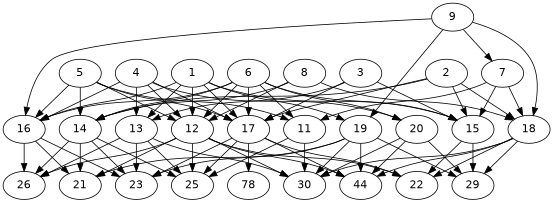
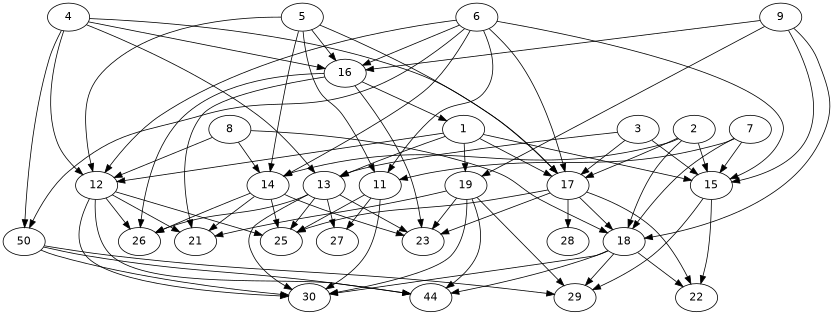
  digraph {
    fontname="DejaVu Sans"
    node [alpha=0.18 fontname="DejaVu Sans"]
    edge [fontname="DejaVu Sans"]
    1 [alpha=0.16 expect_size=51972096]
    12 [alpha=0.11 expect_size=46628864]
    13 [alpha=0.03 expect_size=11640832]
    15 [expect_size=27415552]
    16 [alpha=0.02 expect_size=33990656]
    17 [alpha=0.04 expect_size=30088192]
    19 [alpha=0.09 expect_size=42462208]
    25 [alpha=0.06 expect_size=22172672]
    30 [alpha=0.03 expect_size=46553088]
    21 [expect_size=38077440]
    22 [alpha=0.07 expect_size=41936896]
    n12 [alpha=0.13 expect_size=28643328 label=44]
    26 [alpha=0.16 expect_size=16634880]
+   27 [alpha=0.20 expect_size=21846016]
    23 [alpha=0.16 expect_size=20926464]
    29 [alpha=0.04 expect_size=26020864]
-   28 [alpha=0.13 expect_size=31215616 label=78]
+   28 [alpha=0.13 expect_size=31215616]
    2 [alpha=0.05 expect_size=15466496]
    14 [alpha=0.17 expect_size=40320000]
    18 [expect_size=48106496]
    3 [alpha=0.12 expect_size=51680256]
    4 [alpha=0.15 expect_size=25798656]
-   20 [alpha=0.14 expect_size=42261504]
+   20 [alpha=0.14 expect_size=42261504 label=50]
    5 [alpha=0.03 expect_size=42835968]
    11 [alpha=0.02 expect_size=8523776]
    6 [expect_size=43925504]
    7 [alpha=0.08 expect_size=38542336]
    8 [expect_size=27670528]
    9 [alpha=0.20 expect_size=47801344]
    1 -> 12
    1 -> 13
    1 -> 15
-   1 -> 16
+   16 -> 1
    1 -> 17
    1 -> 19
    12 -> 25
    12 -> 30
    12 -> 21
-   12 -> 22
    12 -> n12
    12 -> 26
    13 -> 25
    13 -> 30
    13 -> 26
+   13 -> 27
    13 -> 23
    15 -> 22
    15 -> 29
    16 -> 21
    16 -> 26
    16 -> 23
    17 -> 25
    17 -> 22
-   17 -> n12
+   17 -> 18
    17 -> 23
    17 -> 28
    19 -> 30
    19 -> 21
    19 -> n12
    19 -> 23
    19 -> 29
    2 -> 15
    2 -> 17
    2 -> 14
    2 -> 18
    14 -> 25
    14 -> 21
    14 -> 26
    14 -> 23
    18 -> 30
    18 -> 22
    18 -> n12
    18 -> 29
    3 -> 13
    3 -> 15
    3 -> 17
    4 -> 12
    4 -> 13
    4 -> 16
    4 -> 17
    4 -> 20
    20 -> 30
    20 -> n12
    20 -> 29
    5 -> 12
    5 -> 16
    5 -> 17
    5 -> 14
    5 -> 11
    11 -> 25
    11 -> 30
+   11 -> 27
    6 -> 12
    6 -> 15
    6 -> 16
    6 -> 17
    6 -> 14
    6 -> 20
    6 -> 11
    7 -> 15
    7 -> 18
    7 -> 11
    8 -> 12
    8 -> 14
    8 -> 18
-   9 -> 7
+   9 -> 15
    9 -> 16
    9 -> 19
    9 -> 18
  }
